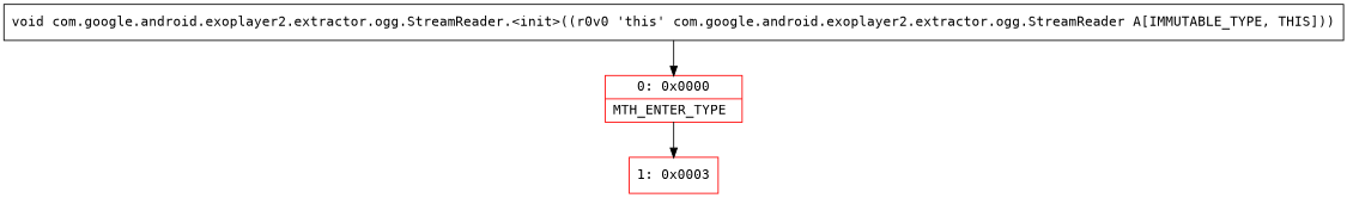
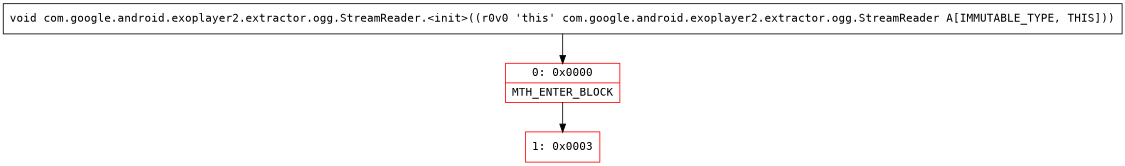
  digraph {
    fontname="DejaVu Sans Mono"
    node [color=red shape=record fontname="DejaVu Sans Mono"]
    edge [fontname="DejaVu Sans Mono"]
-   n1 [label="{0\:\ 0x0000|MTH_ENTER_TYPE\l}"]
+   n1 [label="{0\:\ 0x0000|MTH_ENTER_BLOCK\l}"]
    n2 [label="{1\:\ 0x0003}"]
    n3 [label="{void com.google.android.exoplayer2.extractor.ogg.StreamReader.\<init\>((r0v0 'this' com.google.android.exoplayer2.extractor.ogg.StreamReader A[IMMUTABLE_TYPE, THIS])) }" color=""]
    subgraph cluster_1 {
      label="R(0)"
    }
    n1 -> n2
    n3 -> n1
  }
